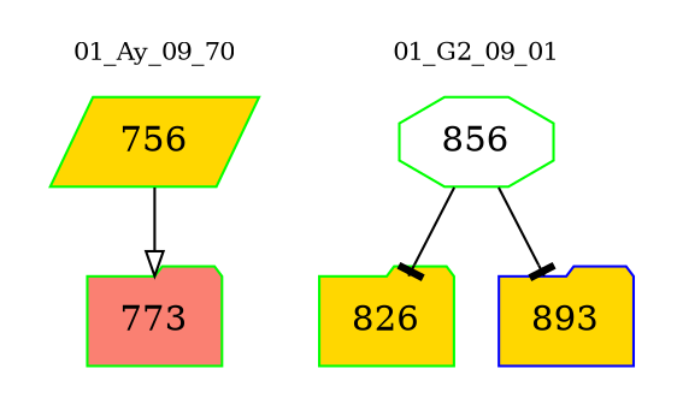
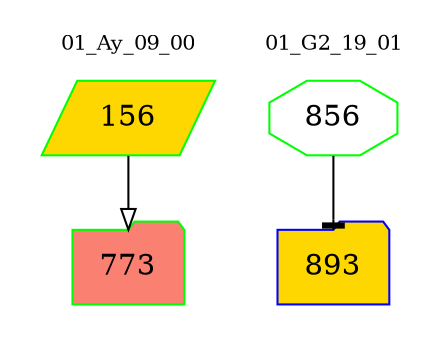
  digraph {
    node [color=green fillcolor=gold shape=folder style=filled]
    edge [arrowhead=tee color=black]
-   n1 [label=756 shape=parallelogram]
+   n1 [label=156 shape=parallelogram]
    n2 [fillcolor=salmon label=773]
    n3 [fillcolor=white label=856 shape=octagon]
-   n4 [label=826]
    n5 [color=blue label=893]
    subgraph cluster_1 {
      color=white
      fontsize=10
-     label="01_Ay_09_70"
+     label="01_Ay_09_00"
      n1
      n2
    }
    subgraph cluster_2 {
      color=white
      fontsize=10
-     label="01_G2_09_01"
+     label="01_G2_19_01"
      n3
-     n4
      n5
    }
    n1 -> n2 [arrowhead=onormal]
-   n3 -> n4
    n3 -> n5
  }
